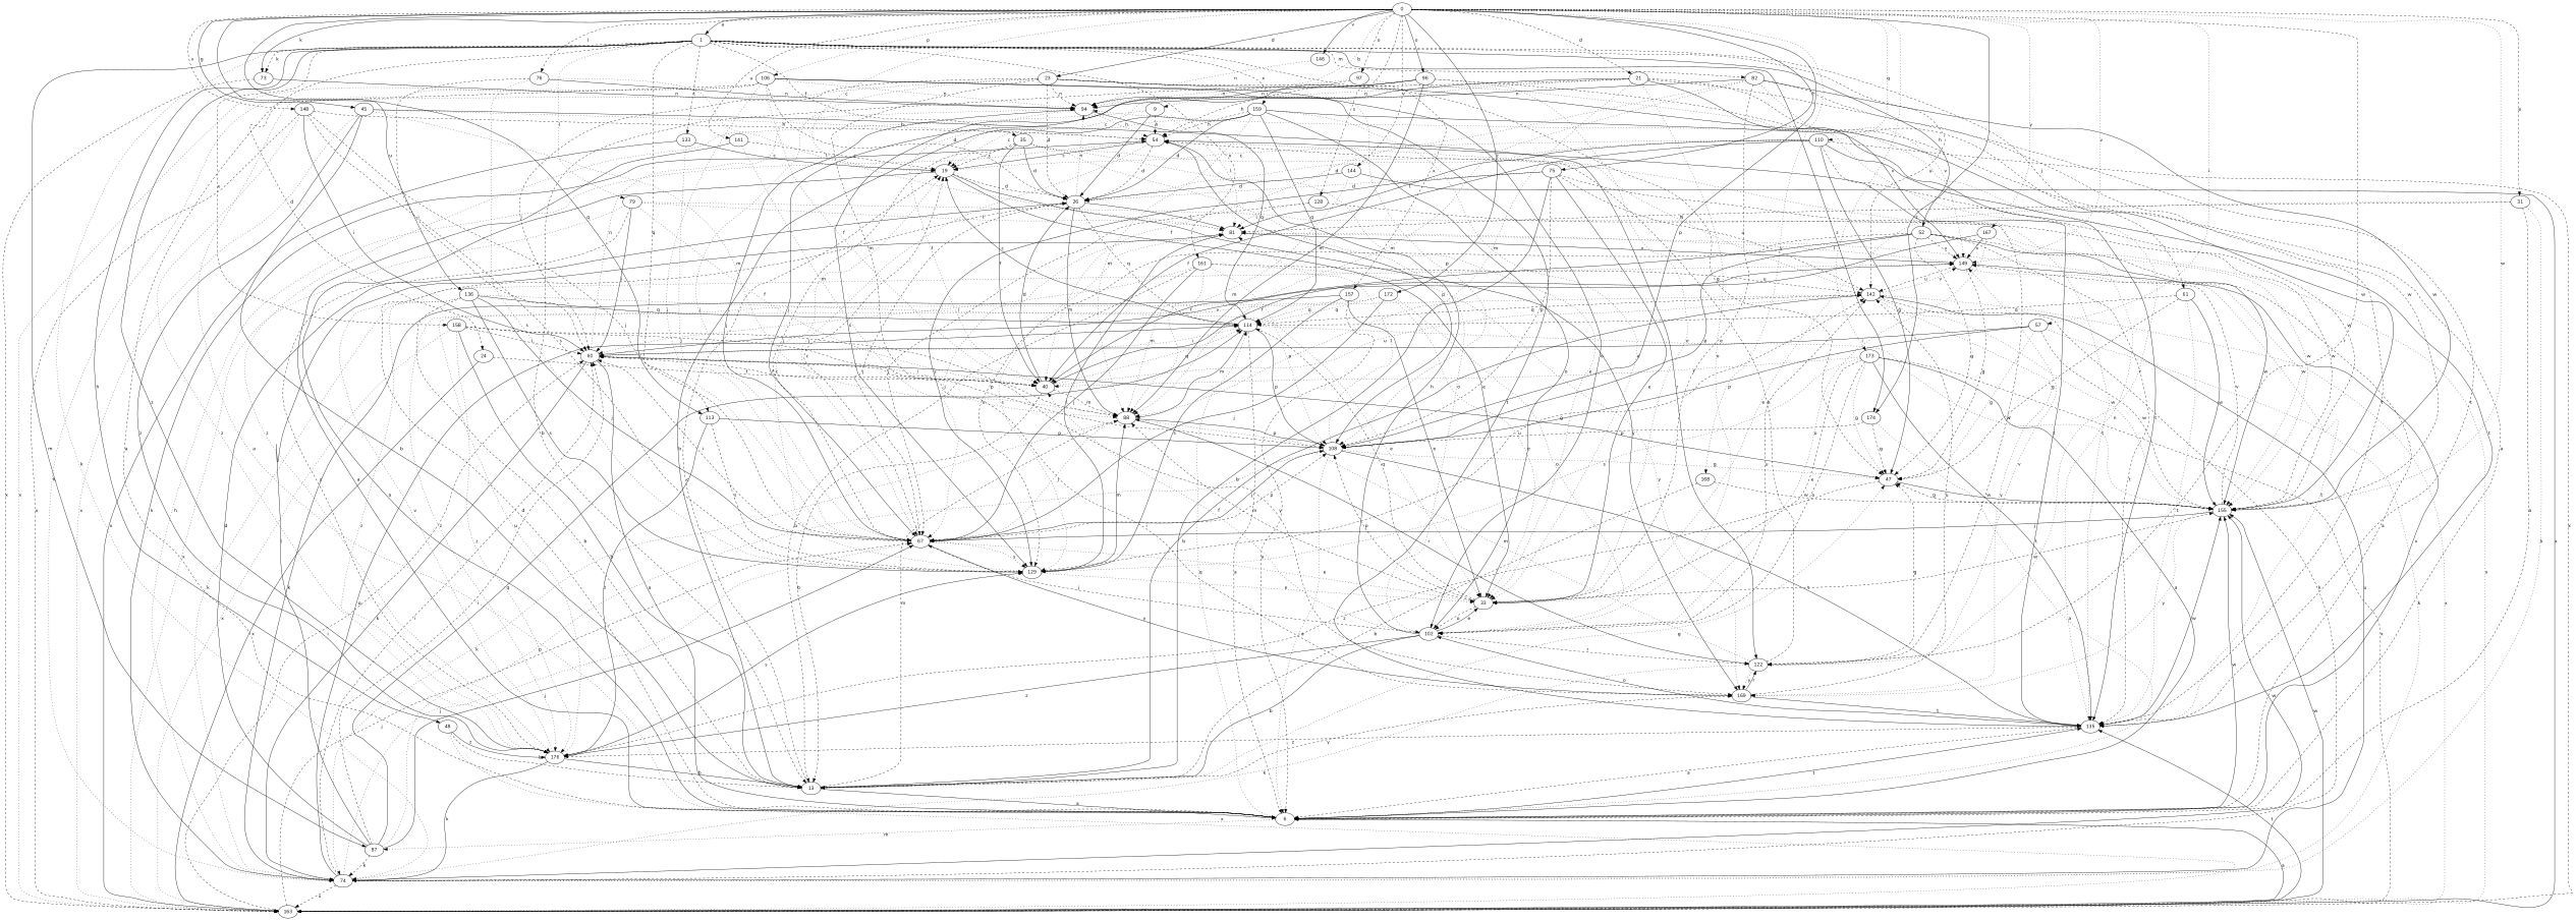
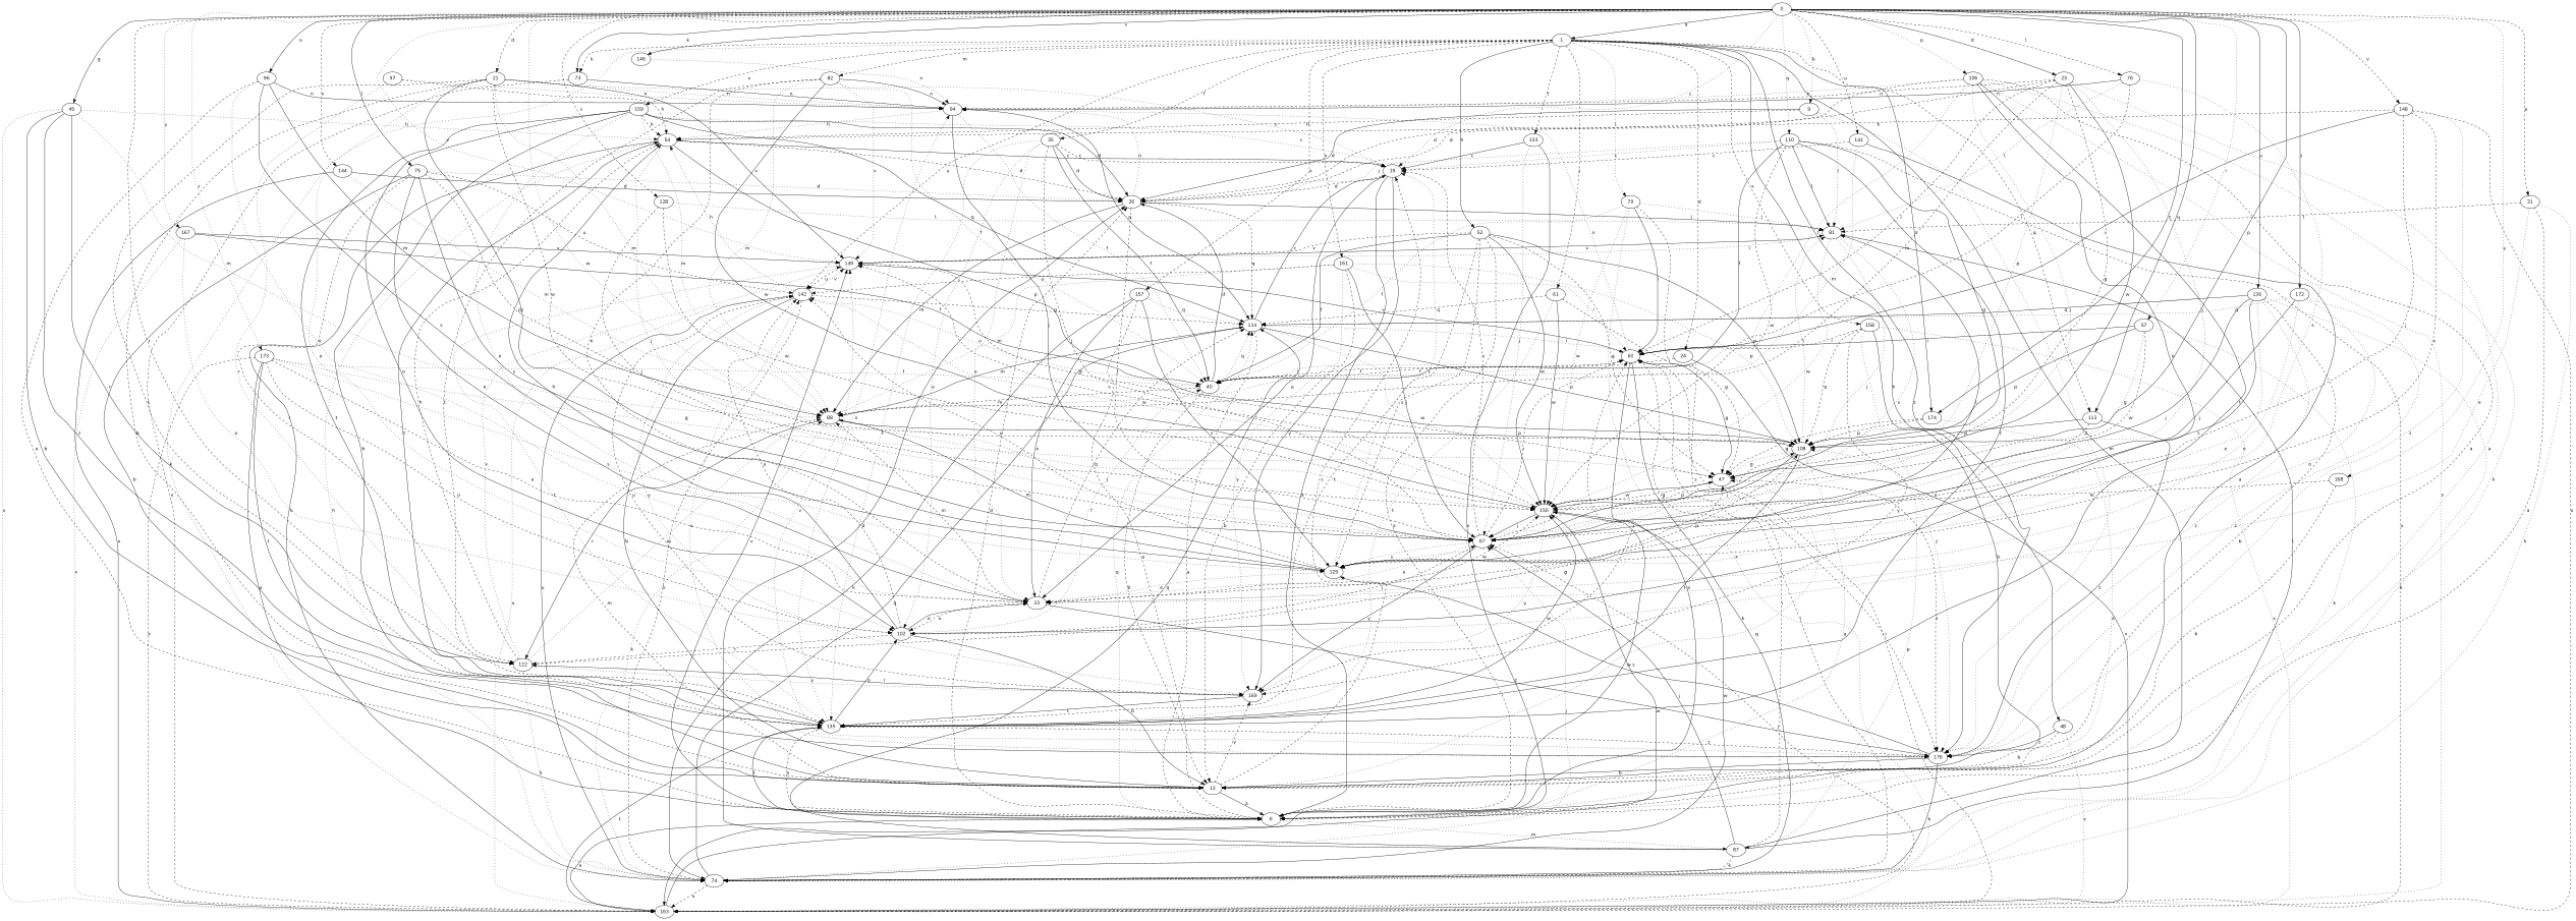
  strict digraph {
    fontname=Nunito
    node [fontname=Nunito]
    edge [fontname=Nunito style=solid]
    0
    1
    9
    19
    21
    23
    31
    45
    57
    73
    75
    76
    96
    97
    106
    108
    110
    113
    122
    128
    136
    141
    144
    146
    148
    149
    155
    167
    168
    172
    173
    174
    24
    35
    48
    52
    61
    74
    79
    82
    87
    133
    142
    157
    158
    159
    161
    176
    26
    54
    81
    6
    169
    33
    135
    13
    88
    67
    94
    102
    47
    60
    163
    129
    40
    114
    0 -> 1 [label=a]
    0 -> 9 [label=b style=dotted]
    0 -> 19 [label=c style=dotted]
    0 -> 21 [label=d style=dashed]
    0 -> 23 [label=d]
    0 -> 31 [label=e style=dashed]
    0 -> 45 [label=g]
    0 -> 57 [label=i style=dotted]
    0 -> 73 [label=k]
    0 -> 75 [label=l]
    0 -> 76 [label=l style=dashed]
    0 -> 96 [label=o]
-   0 -> 97 [label=o style=dashed]
    0 -> 106 [label=p style=dotted]
    0 -> 108 [label=p]
    0 -> 110 [label=q style=dotted]
    0 -> 113 [label=q]
    0 -> 122 [label=r style=dashed]
    0 -> 128 [label=s style=dashed]
    0 -> 136 [label=u]
    0 -> 141 [label=u style=dashed]
    0 -> 144 [label=v style=dashed]
    0 -> 146 [label=v]
    0 -> 148 [label=v style=dashed]
    0 -> 149 [label=v style=dotted]
    0 -> 155 [label=w style=dotted]
    0 -> 167 [label=y style=dotted]
    0 -> 168 [label=y style=dotted]
    0 -> 172 [label=z]
    0 -> 173 [label=z style=dotted]
    0 -> 174 [label=z]
    1 -> 73 [label=k style=dashed]
    1 -> 113 [label=q style=dashed]
    1 -> 174 [label=z]
    1 -> 24 [label=d style=dashed]
    1 -> 35 [label=f style=dashed]
    1 -> 48 [label=h]
    1 -> 52 [label=h]
    1 -> 61 [label=j style=dashed]
    1 -> 74 [label=k style=dotted]
    1 -> 79 [label=l style=dotted]
    1 -> 82 [label=m style=dashed]
    1 -> 87 [label=m]
    1 -> 133 [label=t style=dashed]
    1 -> 142 [label=u style=dashed]
    1 -> 157 [label=x style=dashed]
    1 -> 158 [label=x style=dashed]
    1 -> 159 [label=x style=dashed]
    1 -> 161 [label=x style=dashed]
    1 -> 176 [label=z]
    9 -> 176 [label=z style=dotted]
    9 -> 26 [label=d]
    9 -> 54 [label=h style=dashed]
    9 -> 81 [label=l style=dotted]
    19 -> 26 [label=d style=dashed]
    19 -> 6 [label=a]
    19 -> 169 [label=y]
    19 -> 33 [label=e]
    21 -> 19 [label=c style=dotted]
    21 -> 149 [label=v]
    21 -> 155 [label=w style=dashed]
    21 -> 135 [label=t style=dashed]
    21 -> 13 [label=b style=dashed]
    21 -> 88 [label=m style=dotted]
    21 -> 67 [label=j]
    21 -> 94 [label=n style=dotted]
    21 -> 102 [label=o style=dotted]
    23 -> 108 [label=p style=dotted]
    23 -> 155 [label=w]
    23 -> 26 [label=d style=dashed]
    23 -> 6 [label=a style=dotted]
    23 -> 88 [label=m style=dashed]
    23 -> 67 [label=j style=dotted]
    23 -> 94 [label=n style=dashed]
    23 -> 47 [label=g style=dashed]
    23 -> 60 [label=i style=dashed]
    31 -> 74 [label=k style=dotted]
    31 -> 81 [label=l style=dashed]
    31 -> 6 [label=a style=dashed]
    31 -> 33 [label=e style=dotted]
    45 -> 122 [label=r]
    45 -> 176 [label=z]
    45 -> 54 [label=h style=dotted]
    45 -> 13 [label=b]
    45 -> 88 [label=m style=dotted]
    45 -> 163 [label=x style=dotted]
    57 -> 108 [label=p]
    57 -> 155 [label=w style=dashed]
    57 -> 74 [label=k style=dotted]
    57 -> 47 [label=g style=dotted]
    57 -> 60 [label=i]
    73 -> 94 [label=n]
    73 -> 163 [label=x style=dashed]
    75 -> 108 [label=p style=dashed]
    75 -> 122 [label=r style=dashed]
    75 -> 142 [label=u style=dashed]
    75 -> 26 [label=d style=dotted]
    75 -> 33 [label=e]
    75 -> 13 [label=b]
    75 -> 129 [label=s]
    76 -> 81 [label=l style=dotted]
    76 -> 94 [label=n]
    76 -> 60 [label=i style=dashed]
    76 -> 129 [label=s style=dotted]
    96 -> 6 [label=a style=dashed]
    96 -> 33 [label=e style=dotted]
    96 -> 88 [label=m]
    96 -> 94 [label=n]
    96 -> 129 [label=s]
    97 -> 122 [label=r style=dotted]
    97 -> 54 [label=h style=dashed]
    97 -> 94 [label=n style=dotted]
    106 -> 74 [label=k style=dotted]
    106 -> 26 [label=d style=dashed]
    106 -> 6 [label=a style=dashed]
    106 -> 135 [label=t]
    106 -> 67 [label=j style=dotted]
    106 -> 94 [label=n style=dotted]
    106 -> 102 [label=o]
    106 -> 163 [label=x style=dotted]
    106 -> 40 [label=f style=dotted]
    108 -> 81 [label=l style=dotted]
    108 -> 6 [label=a style=dotted]
    108 -> 135 [label=t]
    108 -> 67 [label=j]
    108 -> 47 [label=g style=dotted]
    110 -> 19 [label=c style=dotted]
    110 -> 155 [label=w style=dashed]
-   110 -> 26 [label=d style=dotted]
+   110 -> 26 [label=j style=dotted]
    110 -> 81 [label=l]
    110 -> 135 [label=t]
    110 -> 47 [label=g]
    110 -> 163 [label=x style=dashed]
    110 -> 40 [label=f]
    113 -> 108 [label=p]
    113 -> 176 [label=z]
    113 -> 129 [label=s style=dashed]
    122 -> 149 [label=v style=dotted]
    122 -> 74 [label=k style=dotted]
    122 -> 54 [label=h style=dashed]
    122 -> 169 [label=y style=dotted]
    122 -> 88 [label=m style=dotted]
    122 -> 47 [label=g style=dashed]
    128 -> 155 [label=w style=dashed]
    128 -> 81 [label=l style=dotted]
    128 -> 67 [label=j style=dashed]
    136 -> 74 [label=k style=dotted]
    136 -> 176 [label=z style=dotted]
    136 -> 33 [label=e style=dotted]
    136 -> 13 [label=b style=dashed]
    136 -> 67 [label=j]
    136 -> 129 [label=s]
    136 -> 114 [label=q]
    141 -> 19 [label=c style=dashed]
    141 -> 6 [label=a]
    141 -> 88 [label=m style=dotted]
    144 -> 26 [label=d]
    144 -> 88 [label=m style=dotted]
    144 -> 163 [label=x]
    146 -> 94 [label=n style=dotted]
    148 -> 176 [label=z style=dotted]
    148 -> 54 [label=h style=dashed]
    148 -> 67 [label=j style=dashed]
    148 -> 60 [label=i]
    148 -> 163 [label=x style=dashed]
    148 -> 129 [label=s style=dashed]
    149 -> 142 [label=u style=dashed]
    149 -> 81 [label=l style=dotted]
    149 -> 135 [label=t style=dotted]
    149 -> 47 [label=g style=dashed]
    155 -> 149 [label=v style=dashed]
    155 -> 169 [label=y style=dotted]
    155 -> 67 [label=j]
    155 -> 47 [label=g style=dashed]
    167 -> 149 [label=v]
    167 -> 102 [label=o style=dotted]
    167 -> 163 [label=x style=dotted]
    167 -> 40 [label=f]
    168 -> 155 [label=w style=dashed]
    168 -> 13 [label=b style=dashed]
    172 -> 176 [label=z style=dotted]
    172 -> 33 [label=e style=dotted]
    172 -> 67 [label=j]
    172 -> 102 [label=o style=dotted]
    172 -> 114 [label=q style=dotted]
    173 -> 6 [label=a]
    173 -> 33 [label=e style=dashed]
    173 -> 135 [label=t]
    173 -> 102 [label=o style=dashed]
    173 -> 47 [label=g style=dotted]
    173 -> 163 [label=x style=dashed]
    173 -> 129 [label=s style=dotted]
    173 -> 40 [label=f style=dotted]
    174 -> 108 [label=p style=dashed]
    174 -> 6 [label=a style=dotted]
    174 -> 47 [label=g style=dashed]
    24 -> 163 [label=x]
    24 -> 40 [label=f style=dashed]
    35 -> 19 [label=c style=dashed]
    35 -> 26 [label=d]
    35 -> 33 [label=e style=dotted]
    35 -> 135 [label=t style=dotted]
    35 -> 67 [label=j style=dashed]
    35 -> 102 [label=o style=dotted]
    35 -> 40 [label=f]
    48 -> 176 [label=z]
    48 -> 13 [label=b style=dashed]
    48 -> 163 [label=x style=dotted]
    52 -> 108 [label=p]
    52 -> 149 [label=v style=dashed]
    52 -> 155 [label=w]
    52 -> 6 [label=a style=dashed]
    52 -> 135 [label=t style=dashed]
    52 -> 47 [label=g style=dashed]
    52 -> 129 [label=s style=dashed]
    52 -> 40 [label=f]
    61 -> 155 [label=w]
    61 -> 135 [label=t style=dotted]
    61 -> 47 [label=g style=dashed]
    61 -> 114 [label=q style=dashed]
    74 -> 155 [label=w]
    74 -> 142 [label=u]
    74 -> 54 [label=h style=dotted]
    74 -> 67 [label=j style=dotted]
    74 -> 60 [label=i style=dashed]
    74 -> 163 [label=x style=dashed]
    74 -> 114 [label=q]
    79 -> 155 [label=w style=dotted]
    79 -> 176 [label=z style=dashed]
    79 -> 81 [label=l style=dotted]
    79 -> 60 [label=i]
    79 -> 163 [label=x style=dotted]
    79 -> 40 [label=f style=dotted]
    82 -> 149 [label=v style=dotted]
    82 -> 155 [label=w]
    82 -> 33 [label=e style=dashed]
    82 -> 135 [label=t style=dashed]
    82 -> 88 [label=m style=dotted]
    82 -> 94 [label=n]
    82 -> 40 [label=f style=dotted]
    87 -> 108 [label=p style=dotted]
    87 -> 74 [label=k style=dashed]
    87 -> 26 [label=d]
    87 -> 81 [label=l]
    87 -> 67 [label=j]
    87 -> 60 [label=i style=dashed]
    87 -> 114 [label=q]
    133 -> 19 [label=c]
    133 -> 67 [label=j style=dotted]
    133 -> 163 [label=x]
    142 -> 149 [label=v style=dotted]
    142 -> 155 [label=w style=dotted]
    142 -> 74 [label=k style=dashed]
    142 -> 54 [label=h style=dotted]
    142 -> 169 [label=y style=dotted]
    142 -> 13 [label=b]
    142 -> 163 [label=x style=dotted]
    142 -> 114 [label=q style=dashed]
    157 -> 74 [label=k]
    157 -> 6 [label=a style=dashed]
    157 -> 33 [label=e]
    157 -> 129 [label=s]
    157 -> 114 [label=q style=dotted]
    158 -> 108 [label=p style=dashed]
    158 -> 176 [label=z style=dotted]
    158 -> 169 [label=y style=dashed]
    158 -> 13 [label=b]
    158 -> 60 [label=i style=dashed]
    158 -> 163 [label=x style=dotted]
    159 -> 19 [label=c style=dotted]
    159 -> 26 [label=d]
    159 -> 54 [label=h style=dashed]
    159 -> 33 [label=e style=dotted]
    159 -> 135 [label=t]
    159 -> 13 [label=b]
    159 -> 88 [label=m style=dotted]
    159 -> 102 [label=o]
    159 -> 114 [label=q]
    161 -> 108 [label=p style=dotted]
    161 -> 142 [label=u style=dashed]
    161 -> 169 [label=y style=dotted]
    161 -> 13 [label=b style=dashed]
    161 -> 88 [label=m style=dotted]
    161 -> 67 [label=j]
    161 -> 60 [label=i style=dotted]
    176 -> 149 [label=v style=dotted]
    176 -> 74 [label=k]
    176 -> 142 [label=u style=dotted]
    176 -> 13 [label=b]
    176 -> 129 [label=s]
    26 -> 81 [label=l]
    26 -> 88 [label=m]
    26 -> 67 [label=j style=dashed]
    26 -> 94 [label=n style=dotted]
    26 -> 114 [label=q style=dashed]
    54 -> 19 [label=c]
    54 -> 108 [label=p]
    54 -> 74 [label=k]
    54 -> 26 [label=d style=dashed]
    54 -> 135 [label=t]
    54 -> 67 [label=j style=dotted]
    81 -> 149 [label=v]
    81 -> 155 [label=w style=dotted]
    81 -> 67 [label=j style=dotted]
    81 -> 129 [label=s style=dotted]
    6 -> 149 [label=v]
    6 -> 155 [label=w]
    6 -> 87 [label=m style=dotted]
    6 -> 26 [label=d style=dashed]
    6 -> 135 [label=t]
    6 -> 114 [label=q style=dotted]
    169 -> 122 [label=r]
    169 -> 142 [label=u style=dashed]
    169 -> 135 [label=t]
    169 -> 60 [label=i style=dashed]
    33 -> 108 [label=p style=dashed]
    33 -> 155 [label=w style=dashed]
    33 -> 88 [label=m style=dashed]
    33 -> 102 [label=o style=dashed]
    33 -> 114 [label=q style=dashed]
    135 -> 155 [label=w]
    135 -> 176 [label=z style=dashed]
    135 -> 6 [label=a style=dashed]
    135 -> 94 [label=n style=dotted]
    135 -> 102 [label=o]
    13 -> 19 [label=c style=dashed]
    13 -> 6 [label=a]
    13 -> 169 [label=y style=dashed]
    13 -> 88 [label=m style=dashed]
    13 -> 47 [label=g style=dotted]
    88 -> 108 [label=p]
    88 -> 122 [label=r]
    88 -> 74 [label=k style=dotted]
    88 -> 67 [label=j style=dotted]
    67 -> 19 [label=c style=dashed]
    67 -> 108 [label=p style=dashed]
    67 -> 169 [label=y]
    67 -> 33 [label=e style=dotted]
    67 -> 60 [label=i style=dashed]
    67 -> 129 [label=s style=dotted]
    94 -> 54 [label=h style=dotted]
    94 -> 67 [label=j]
    94 -> 40 [label=f style=dotted]
    94 -> 114 [label=q]
    102 -> 122 [label=r style=dashed]
    102 -> 142 [label=u style=dashed]
-   102 -> 176 [label=z]
+   33 -> 176 [label=z]
    102 -> 54 [label=h]
    102 -> 33 [label=e]
    102 -> 13 [label=b]
    102 -> 67 [label=j style=dashed]
    102 -> 40 [label=f style=dotted]
    47 -> 155 [label=w]
    47 -> 176 [label=z style=dashed]
    60 -> 149 [label=v]
    60 -> 74 [label=k]
    60 -> 6 [label=a]
    60 -> 94 [label=n style=dotted]
    60 -> 47 [label=g]
    60 -> 40 [label=f style=dashed]
    163 -> 155 [label=w]
    163 -> 6 [label=a]
    163 -> 135 [label=t]
    163 -> 67 [label=j style=dashed]
    163 -> 60 [label=i style=dashed]
    129 -> 19 [label=c style=dotted]
    129 -> 142 [label=u style=dashed]
    129 -> 81 [label=l]
    129 -> 33 [label=e style=dotted]
    129 -> 88 [label=m]
    40 -> 142 [label=u style=dotted]
    40 -> 26 [label=d]
    40 -> 13 [label=b style=dashed]
    40 -> 88 [label=m style=dashed]
    40 -> 60 [label=i style=dotted]
    40 -> 114 [label=q style=dotted]
    114 -> 19 [label=c]
    114 -> 108 [label=p]
    114 -> 155 [label=w style=dotted]
    114 -> 6 [label=a style=dashed]
    114 -> 88 [label=m]
    114 -> 60 [label=i style=dotted]
  }
